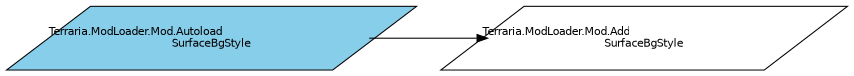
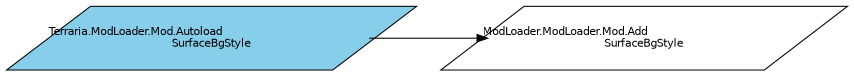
  digraph {
    rankdir=RL
    node [color=black fontname=Helvetica fontsize=10 shape=parallelogram style=filled]
-   n1 [fillcolor=white fontcolor=black height=0.2 label="Terraria.ModLoader.Mod.Add\lSurfaceBgStyle" width=0.4]
+   n1 [fillcolor=white fontcolor=black height=0.2 label="ModLoader.ModLoader.Mod.Add\lSurfaceBgStyle" width=0.4]
    n2 [fillcolor=skyblue height=0.2 label="Terraria.ModLoader.Mod.Autoload\lSurfaceBgStyle" width=0.4]
    n1 -> n2 [color=black dir=back fontname=Helvetica fontsize=10 labelfontname=Helvetica labelfontsize=10 style=solid]
  }
